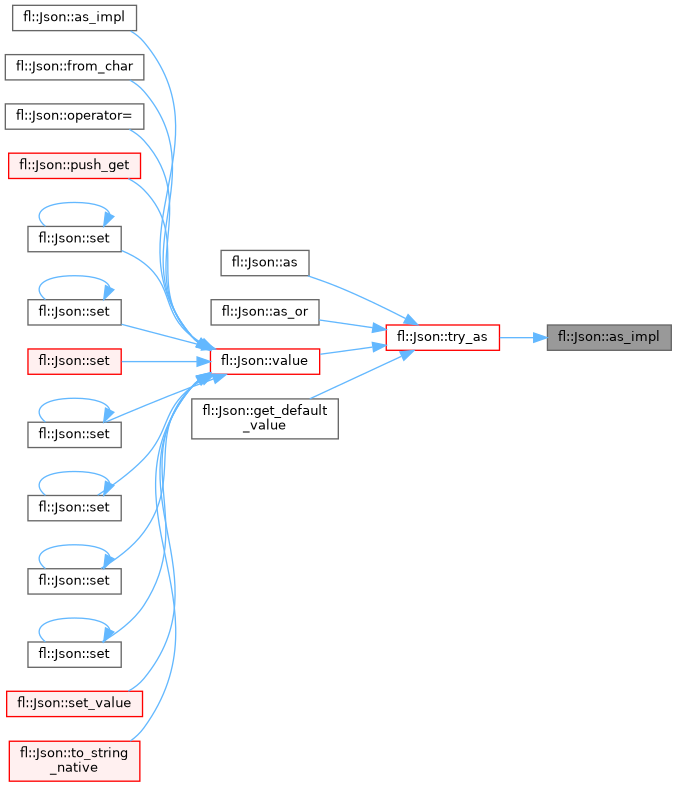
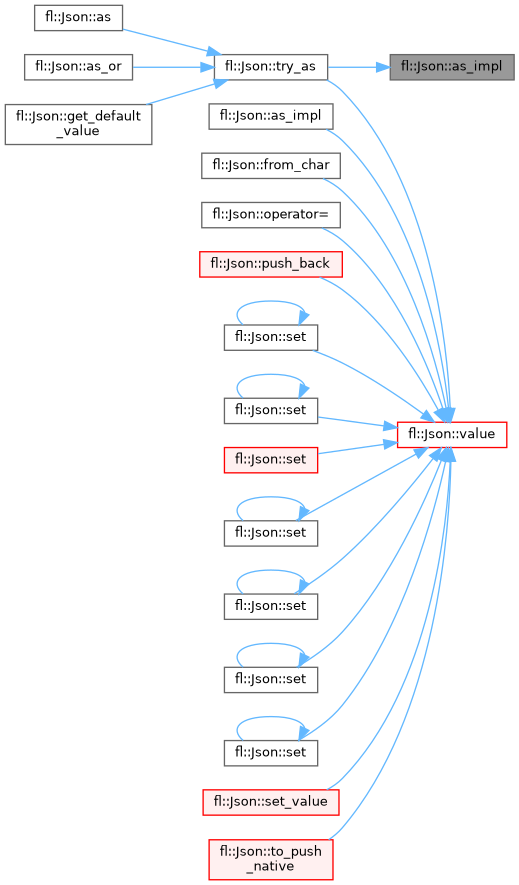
  digraph {
    rankdir=RL
    node [color=grey40 fillcolor=white fontname=Helvetica fontsize=10 shape=box style=filled]
    edge [color=steelblue1 dir=back fontname=Helvetica fontsize=10 labelfontname=Helvetica labelfontsize=10 style=solid]
    n1 [color=gray40 fillcolor=grey60 fontcolor=black height=0.2 label="fl::Json::as_impl" width=0.4]
-   n2 [color=red height=0.2 label="fl::Json::try_as" width=0.4]
+   n2 [height=0.2 label="fl::Json::try_as" width=0.4]
    n3 [height=0.2 label="fl::Json::as" width=0.4]
    n4 [height=0.2 label="fl::Json::as_or" width=0.4]
    n5 [color=red height=0.2 label="fl::Json::value" width=0.4]
    n6 [height=0.2 label="fl::Json::get_default\l_value" width=0.4]
    n7 [height=0.2 label="fl::Json::as_impl" width=0.4]
    n8 [height=0.2 label="fl::Json::from_char" width=0.4]
    n9 [height=0.2 label="fl::Json::operator=" width=0.4]
-   n10 [color=red fillcolor="#FFF0F0" height=0.2 label="fl::Json::push_get" width=0.4]
+   n10 [color=red fillcolor="#FFF0F0" height=0.2 label="fl::Json::push_back" width=0.4]
    n11 [height=0.2 label="fl::Json::set" width=0.4]
    n12 [height=0.2 label="fl::Json::set" width=0.4]
    n13 [color=red fillcolor="#FFF0F0" height=0.2 label="fl::Json::set" width=0.4]
    n14 [height=0.2 label="fl::Json::set" width=0.4]
    n15 [height=0.2 label="fl::Json::set" width=0.4]
    n16 [height=0.2 label="fl::Json::set" width=0.4]
    n17 [height=0.2 label="fl::Json::set" width=0.4]
    n18 [color=red fillcolor="#FFF0F0" height=0.2 label="fl::Json::set_value" width=0.4]
-   n19 [color=red fillcolor="#FFF0F0" height=0.2 label="fl::Json::to_string\l_native" width=0.4]
+   n19 [color=red fillcolor="#FFF0F0" height=0.2 label="fl::Json::to_push\l_native" width=0.4]
    n1 -> n2
    n2 -> n3
    n2 -> n4
-   n2 -> n5
+   n5 -> n2
    n2 -> n6
    n5 -> n7
    n5 -> n8
    n5 -> n9
    n5 -> n10
    n5 -> n11
    n5 -> n12
    n5 -> n13
    n5 -> n14
    n5 -> n15
    n5 -> n16
    n5 -> n17
    n5 -> n18
    n5 -> n19
    n11 -> n11
    n12 -> n12
    n14 -> n14
    n15 -> n15
    n16 -> n16
    n17 -> n17
  }
